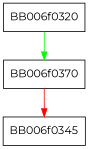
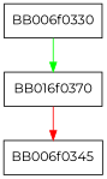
  digraph {
    fontname=Montserrat
    splines=ortho
    node [fontname=Montserrat shape=box]
    edge [fontname=Montserrat]
-   BB006f0320
-   BB006f0370
+   BB006f0320 [label=BB006f0330]
+   BB006f0370 [label=BB016f0370]
    BB006f0345
    BB006f0320 -> BB006f0370 [color=green]
    BB006f0370 -> BB006f0345 [color=red]
  }
